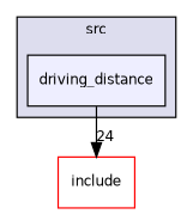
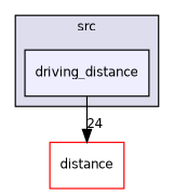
  digraph {
    compound=true
    node [fontname=Helvetica fontsize=10 shape=box style=filled]
    n1 [fillcolor="#eeeeff" label=driving_distance pencolor=black]
-   n2 [color=red fillcolor=white label=include]
+   n2 [color=red fillcolor=white label=distance]
    subgraph cluster_1 {
      bgcolor="#ddddee"
      fontname=Helvetica
      fontsize=10
      label=src
      pencolor=black
      n1
    }
    n1 -> n2 [headlabel=24 labeldistance=1.5 labelfontname=Helvetica labelfontsize=10]
  }
